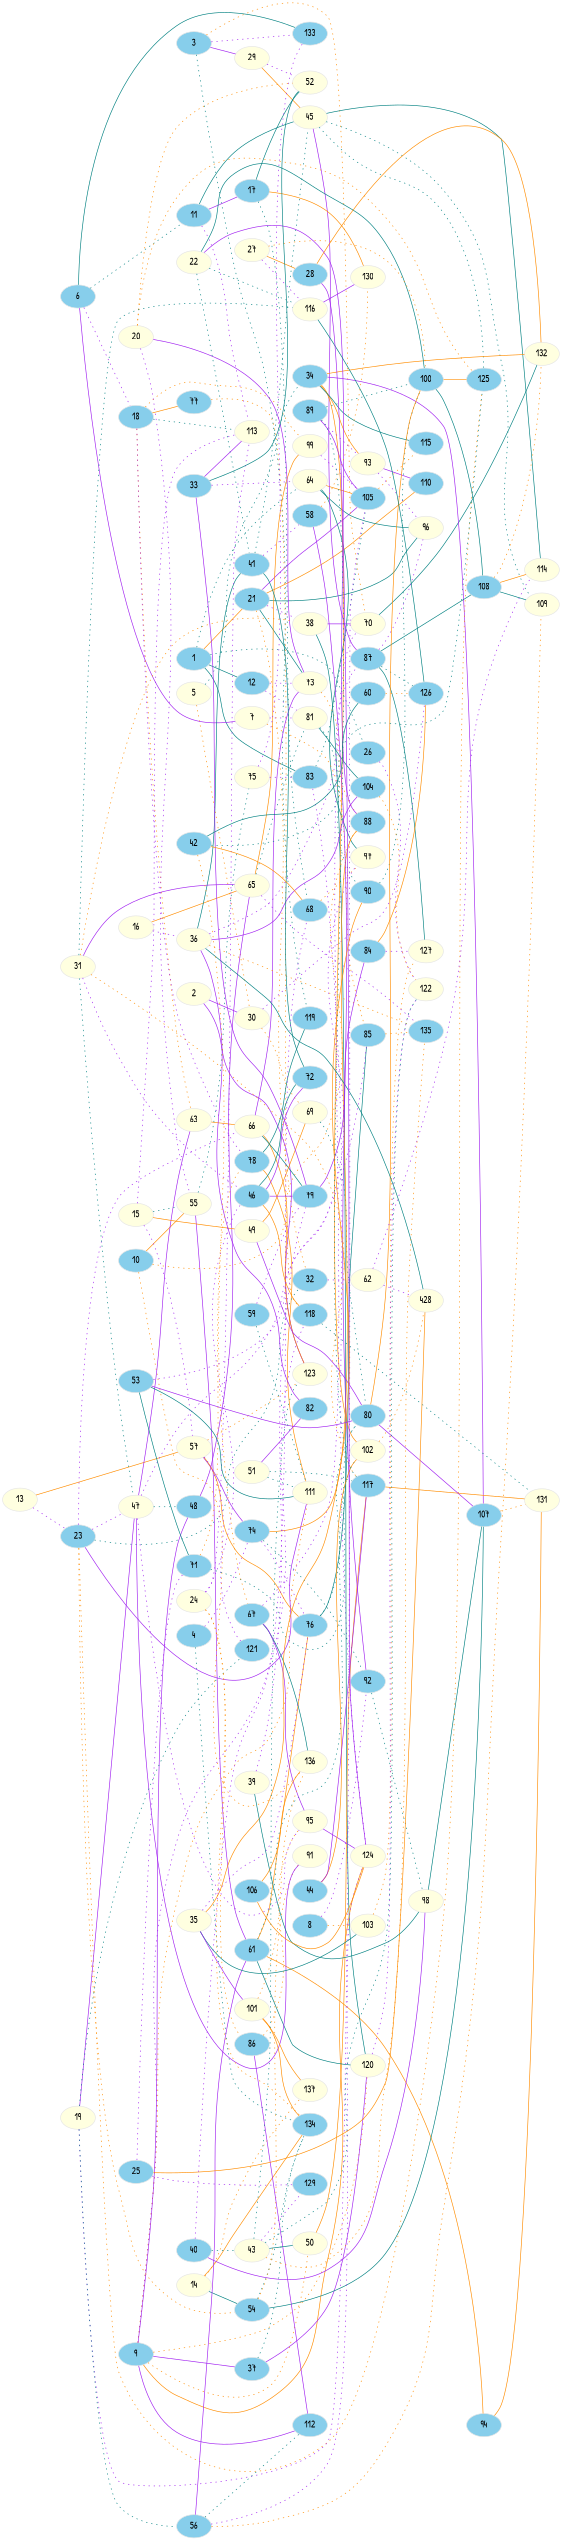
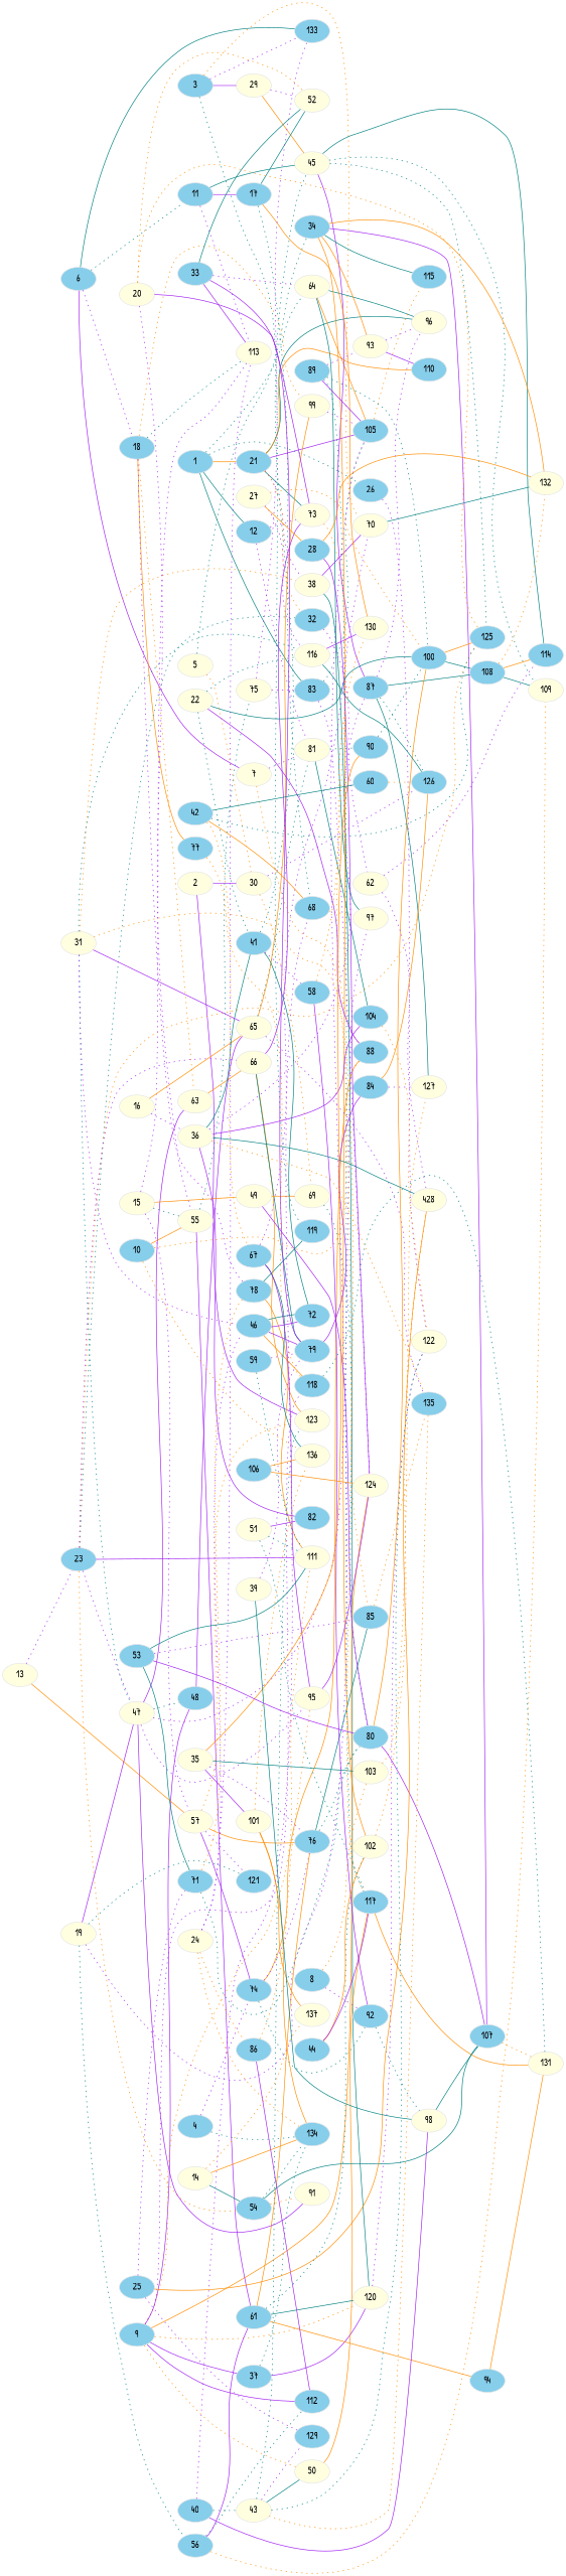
  graph {
    fontname="Patrick Hand"
    rankdir=LR
    node [color=gray90 fillcolor=skyblue fontname="Patrick Hand" style=filled]
    edge [color=purple fontname="Patrick Hand" style=dotted]
    1
    12
    21
    26
    64 [fillcolor=lightyellow]
    83
    81 [fillcolor=lightyellow]
    73 [fillcolor=lightyellow]
    38 [fillcolor=lightyellow]
    105
    32
    96 [fillcolor=lightyellow]
    110
    122 [fillcolor=lightyellow]
    97 [fillcolor=lightyellow]
    124 [fillcolor=lightyellow]
    2 [fillcolor=lightyellow]
    30 [fillcolor=lightyellow]
    123 [fillcolor=lightyellow]
    69 [fillcolor=lightyellow]
    126
    29 [fillcolor=lightyellow]
    3
    70 [fillcolor=lightyellow]
    119
    133
    45 [fillcolor=lightyellow]
    52 [fillcolor=lightyellow]
    132 [fillcolor=lightyellow]
    4
    74
    134
    92
    88
    76
    5 [fillcolor=lightyellow]
    34
    93 [fillcolor=lightyellow]
    102 [fillcolor=lightyellow]
    107
    115
    6
    7 [fillcolor=lightyellow]
    11
    18
    85
    17
    113 [fillcolor=lightyellow]
    63 [fillcolor=lightyellow]
    77
    78
    99 [fillcolor=lightyellow]
    90
    104
    135
    8
    103 [fillcolor=lightyellow]
    98 [fillcolor=lightyellow]
    127 [fillcolor=lightyellow]
    9
    37
    48
    50 [fillcolor=lightyellow]
    111 [fillcolor=lightyellow]
    112
    118
    120 [fillcolor=lightyellow]
    65 [fillcolor=lightyellow]
    117
    131 [fillcolor=lightyellow]
    55 [fillcolor=lightyellow]
    10
    136 [fillcolor=lightyellow]
    61
    75 [fillcolor=lightyellow]
    68
    130 [fillcolor=lightyellow]
    125
    87
    109 [fillcolor=lightyellow]
-   114 [fillcolor=lightyellow]
+   114
    13 [fillcolor=lightyellow]
    23
    57 [fillcolor=lightyellow]
    54
    47 [fillcolor=lightyellow]
    66 [fillcolor=lightyellow]
    121
    14 [fillcolor=lightyellow]
    137 [fillcolor=lightyellow]
    91 [fillcolor=lightyellow]
    15 [fillcolor=lightyellow]
    49 [fillcolor=lightyellow]
    80
    16 [fillcolor=lightyellow]
    36 [fillcolor=lightyellow]
    41
    n98 [fillcolor=lightyellow label=428]
    82
    19 [fillcolor=lightyellow]
    56
    95 [fillcolor=lightyellow]
    20 [fillcolor=lightyellow]
    62 [fillcolor=lightyellow]
    22 [fillcolor=lightyellow]
    100
    116 [fillcolor=lightyellow]
    58
    72
    108
    79
    24 [fillcolor=lightyellow]
    46
    86
    25
    71
    129
    67
    27 [fillcolor=lightyellow]
    28
    31 [fillcolor=lightyellow]
    33
    84
    35 [fillcolor=lightyellow]
    101 [fillcolor=lightyellow]
    39 [fillcolor=lightyellow]
    40
    43 [fillcolor=lightyellow]
    42
    60
    44
    51 [fillcolor=lightyellow]
    53
    94
    59
    89
    106
    1 -- 12 [color=teal style=solid]
    1 -- 21 [color=darkorange style=solid]
    1 -- 26 [color=teal]
    1 -- 64 [color=teal]
    1 -- 83 [color=teal style=solid]
    12 -- 81
    12 -- 73
    21 -- 73 [color=teal style=solid]
    21 -- 38
    21 -- 105 [style=solid]
    21 -- 32 [color=darkorange]
    21 -- 96 [color=teal style=solid]
    21 -- 110 [color=darkorange style=solid]
    26 -- 122
    64 -- 105 [color=darkorange style=solid]
    64 -- 96 [color=teal style=solid]
    64 -- 97 [color=teal style=solid]
    83 -- 105 [color=teal]
    83 -- 124
    81 -- 90 [color=teal]
    81 -- 104 [color=teal style=solid]
    73 -- 88 [color=darkorange]
    38 -- 70 [style=solid]
    38 -- 120 [color=teal style=solid]
    105 -- 115 [color=darkorange]
    32 -- 62
    2 -- 30 [style=solid]
    2 -- 123 [style=solid]
    30 -- 69 [color=darkorange]
    30 -- 126
    69 -- 80 [color=teal]
    29 -- 45 [color=darkorange style=solid]
    29 -- 52
    3 -- 29 [style=solid]
    3 -- 70 [color=darkorange]
    3 -- 119 [color=teal]
    3 -- 133
    70 -- 132 [color=teal style=solid]
    45 -- 125 [color=teal]
    45 -- 87 [style=solid]
    45 -- 109 [color=teal]
    45 -- 114 [color=teal style=solid]
    4 -- 74
    4 -- 134 [color=teal]
    74 -- 92 [color=teal]
    74 -- 88 [color=darkorange style=solid]
    74 -- 76
    92 -- 98 [color=teal]
    76 -- 85 [color=teal style=solid]
    76 -- 80 [color=teal]
    5 -- 30 [color=darkorange]
    5 -- 34 [color=teal]
    34 -- 132 [color=darkorange style=solid]
    34 -- 93 [color=darkorange style=solid]
    34 -- 102 [color=darkorange style=solid]
    34 -- 107 [style=solid]
    34 -- 115 [color=teal style=solid]
    93 -- 96
    93 -- 110 [style=solid]
    102 -- n98 [color=darkorange]
    107 -- 131 [color=darkorange]
    6 -- 133 [color=teal style=solid]
    6 -- 7 [style=solid]
    6 -- 11 [color=teal]
    6 -- 18
    7 -- 81
    7 -- 85 [color=darkorange]
    11 -- 45 [color=teal style=solid]
    11 -- 17 [style=solid]
    11 -- 113
    18 -- 113 [color=teal]
    18 -- 63 [color=darkorange]
    18 -- 77 [color=darkorange style=solid]
    18 -- 78
    18 -- 99 [color=darkorange]
    85 -- 135 [color=darkorange]
    17 -- 52 [color=teal style=solid]
    17 -- 68 [color=teal]
    17 -- 130 [color=darkorange style=solid]
    63 -- 66 [color=darkorange style=solid]
    77 -- 118 [color=darkorange]
    78 -- 119 [color=teal style=solid]
    78 -- 111 [color=darkorange style=solid]
    99 -- 105
    90 -- 100 [color=teal]
    104 -- 122 [color=darkorange]
    8 -- 92
    8 -- 103 [color=darkorange]
    103 -- 127 [color=darkorange]
    98 -- 107 [color=teal style=solid]
    9 -- 124 [color=darkorange style=solid]
    9 -- 37 [style=solid]
    9 -- 48 [style=solid]
    9 -- 50 [color=darkorange]
    9 -- 111 [color=darkorange]
    9 -- 112 [style=solid]
    9 -- 118
    9 -- 120 [color=darkorange]
    37 -- 134 [color=teal]
    37 -- 120 [style=solid]
    48 -- 65 [style=solid]
    50 -- 117 [color=darkorange style=solid]
    118 -- 131 [color=teal]
    120 -- 122
    65 -- 81 [color=teal]
    65 -- 99 [color=darkorange style=solid]
    65 -- 135
    117 -- 131 [color=darkorange style=solid]
    55 -- 61 [style=solid]
    55 -- 75 [color=teal]
    10 -- 88 [color=darkorange]
    10 -- 55 [color=darkorange style=solid]
    10 -- 136 [color=darkorange]
    61 -- 76 [color=darkorange style=solid]
    61 -- 102 [color=teal]
    61 -- 120 [color=teal style=solid]
    61 -- 94 [color=darkorange style=solid]
    75 -- 83
    75 -- 133
    68 -- 97 [color=darkorange]
    87 -- 96
    87 -- 126 [color=teal]
    87 -- 127 [color=teal style=solid]
    87 -- 108 [color=teal style=solid]
    13 -- 23
    13 -- 57 [color=darkorange style=solid]
    23 -- 32 [color=teal]
    23 -- 111 [style=solid]
    23 -- 125 [color=darkorange]
    23 -- 54 [color=darkorange]
    23 -- 47
    23 -- 66
    57 -- 123 [color=darkorange]
    57 -- 74 [style=solid]
    57 -- 76 [color=darkorange style=solid]
    57 -- 121
    54 -- 134 [color=teal]
    54 -- 107 [color=teal style=solid]
    54 -- 91 [color=darkorange]
    47 -- 97
    47 -- 63 [style=solid]
    47 -- 48 [color=teal]
    47 -- 91 [style=solid]
    47 -- 95
    66 -- 73 [style=solid]
    66 -- 123 [color=darkorange style=solid]
    66 -- 79 [color=teal style=solid]
    14 -- 134 [color=darkorange style=solid]
    14 -- 54 [color=teal style=solid]
    14 -- 137 [color=darkorange]
    15 -- 113
    15 -- 55 [color=teal]
    15 -- 57
    15 -- 49 [color=darkorange style=solid]
    49 -- 69 [color=darkorange style=solid]
    49 -- 80 [style=solid]
    80 -- 107 [style=solid]
    80 -- 100 [color=darkorange style=solid]
    16 -- 65 [color=darkorange style=solid]
    16 -- 36
    36 -- 104 [style=solid]
    36 -- 135 [color=darkorange]
    36 -- 87
    36 -- 41 [color=teal style=solid]
    36 -- n98 [color=teal style=solid]
    36 -- 82 [style=solid]
    41 -- 45 [color=teal]
    41 -- 58
    41 -- 72 [color=teal style=solid]
    19 -- 105
    19 -- 47 [style=solid]
    19 -- 121 [color=teal]
    19 -- 56 [color=teal]
-   56 -- 124
    56 -- 112 [color=teal]
    56 -- 61 [style=solid]
    56 -- 109 [color=darkorange]
    95 -- 124 [style=solid]
    20 -- 73 [style=solid]
    20 -- 52 [color=darkorange]
    20 -- 55
    20 -- 125 [color=darkorange]
    62 -- 114
    62 -- n98
    22 -- 88 [style=solid]
    22 -- 41 [color=teal]
    22 -- 100 [color=teal style=solid]
    22 -- 116 [color=teal]
    100 -- 125 [color=darkorange style=solid]
    100 -- 108 [color=teal style=solid]
    116 -- 126 [color=teal style=solid]
    116 -- 130 [style=solid]
    58 -- 92 [style=solid]
    58 -- 130 [color=darkorange]
    108 -- 132 [color=darkorange]
    108 -- 109 [color=teal style=solid]
    108 -- 114 [color=darkorange style=solid]
    79 -- 84 [style=solid]
    24 -- 134 [color=darkorange]
    24 -- 113
    24 -- 46
    24 -- 86 [color=darkorange]
    46 -- 118 [color=darkorange style=solid]
    46 -- 72 [style=solid]
    46 -- 72 [color=teal style=solid]
    46 -- 79 [style=solid]
    86 -- 112 [style=solid]
    86 -- 95 [color=darkorange]
    25 -- n98 [color=darkorange style=solid]
    25 -- 71
    25 -- 129
    71 -- 78 [color=darkorange]
    71 -- 80 [color=teal]
    67 -- 70
    67 -- 136 [color=teal style=solid]
    67 -- 95 [style=solid]
    27 -- 100 [color=darkorange]
    27 -- 116
    27 -- 28 [color=darkorange style=solid]
    28 -- 124 [style=solid]
    28 -- 132 [color=darkorange style=solid]
    31 -- 38 [color=darkorange]
    31 -- 65 [style=solid]
    31 -- 117 [color=darkorange]
    31 -- 47 [color=teal]
    31 -- 116 [color=teal]
    31 -- 46
    33 -- 64
    33 -- 52 [color=teal style=solid]
    33 -- 113 [style=solid]
    33 -- 79 [style=solid]
    84 -- 126 [color=darkorange style=solid]
    84 -- 127
    35 -- 76
    35 -- 90 [color=darkorange style=solid]
    35 -- 103 [color=teal style=solid]
    35 -- 101 [style=solid]
    101 -- 134 [color=darkorange style=solid]
    101 -- 136 [color=darkorange]
    101 -- 137 [color=darkorange style=solid]
    39 -- 98 [color=teal style=solid]
    39 -- 79
    40 -- 98 [style=solid]
    40 -- 68
    40 -- 43 [color=teal]
    43 -- 122 [color=teal]
    43 -- 123 [color=teal]
    43 -- 135 [color=darkorange]
    43 -- 50 [color=teal style=solid]
    43 -- 129
    42 -- 68 [color=darkorange style=solid]
    42 -- 125 [color=teal]
    42 -- 67 [color=darkorange]
    42 -- 60 [color=teal style=solid]
    60 -- 126 [color=darkorange]
    44 -- 102 [color=darkorange style=solid]
    44 -- 117 [style=solid]
    51 -- 111 [color=teal]
    51 -- 117 [color=teal]
    51 -- 82 [style=solid]
    53 -- 85
    53 -- 111 [color=teal style=solid]
    53 -- 80 [style=solid]
    53 -- 71 [color=teal style=solid]
    94 -- 131 [color=darkorange style=solid]
    59 -- 111 [color=teal]
    59 -- 79
    89 -- 105 [style=solid]
    89 -- 93
    89 -- 117 [color=teal]
    89 -- 100 [color=teal]
    106 -- 124 [color=darkorange style=solid]
    106 -- 136 [color=darkorange style=solid]
  }
